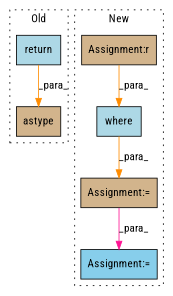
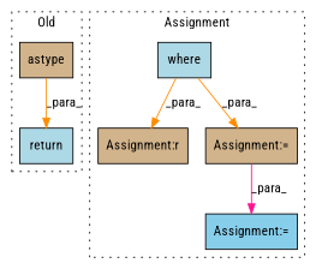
  digraph {
    fontname="Roboto Condensed"
    node [a=32 fillcolor=tan fontname="Roboto Condensed" l=1 shape=box style=filled]
    edge [color=darkorange fontname="Roboto Condensed"]
    n1 [l="7,1" label=astype s="4080,4090"]
    n2 [a=41 fillcolor=lightblue l=7 label=return s=4023]
    n3 [fillcolor=lightblue l="6,1" label=where s="4226,4251"]
    n4 [a=27 l=3 label="Assignment:r" s=4242]
    n5 [a=7 fillcolor=skyblue label="Assignment:=" s=4272]
    n6 [a=7 label="Assignment:=" s=4225]
    subgraph cluster_1 {
      label=Old
      style=dotted
      n1
      n2
    }
    subgraph cluster_2 {
-     label=New
+     label=Assignment
      style=dotted
      n3
      n4
      n5
      n6
    }
-   n2 -> n1 [label=_para_]
+   n1 -> n2 [label=_para_]
    n3 -> n6 [label=_para_]
-   n4 -> n3 [label=_para_]
+   n3 -> n4 [label=_para_]
    n6 -> n5 [color=deeppink label=_para_]
  }
